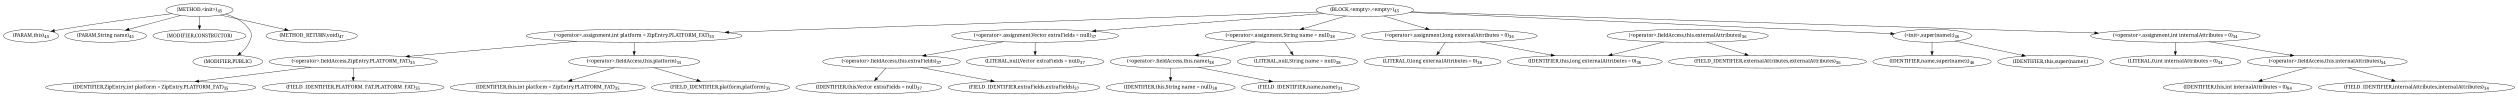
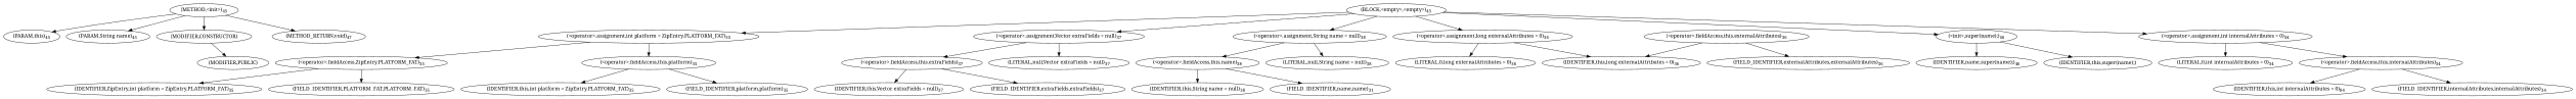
  digraph {
    fontname="Noto Serif"
    node [fontname="Noto Serif"]
    edge [fontname="Noto Serif"]
    n1 [label=<(METHOD,&lt;init&gt;)<SUB>45</SUB>>]
    n2 [label=<(PARAM,this)<SUB>45</SUB>>]
    n3 [label=<(PARAM,String name)<SUB>45</SUB>>]
    n4 [label=<(MODIFIER,CONSTRUCTOR)>]
    n5 [label=<(MODIFIER,PUBLIC)>]
    n6 [label=<(METHOD_RETURN,void)<SUB>47</SUB>>]
    n7 [label=<(BLOCK,&lt;empty&gt;,&lt;empty&gt;)<SUB>45</SUB>>]
    n8 [label=<(&lt;operator&gt;.assignment,int internalAttributes = 0)<SUB>34</SUB>>]
    n9 [label=<(&lt;operator&gt;.assignment,int platform = ZipEntry.PLATFORM_FAT)<SUB>35</SUB>>]
    n10 [label=<(&lt;operator&gt;.assignment,long externalAttributes = 0)<SUB>36</SUB>>]
    n11 [label=<(&lt;operator&gt;.assignment,Vector extraFields = null)<SUB>37</SUB>>]
    n12 [label=<(&lt;operator&gt;.assignment,String name = null)<SUB>38</SUB>>]
    n13 [label=<(&lt;init&gt;,super(name);)<SUB>46</SUB>>]
    n14 [label=<(&lt;operator&gt;.fieldAccess,this.internalAttributes)<SUB>34</SUB>>]
    n15 [label=<(LITERAL,0,int internalAttributes = 0)<SUB>34</SUB>>]
    n16 [label=<(&lt;operator&gt;.fieldAccess,this.platform)<SUB>35</SUB>>]
    n17 [label=<(&lt;operator&gt;.fieldAccess,ZipEntry.PLATFORM_FAT)<SUB>35</SUB>>]
    n18 [label=<(LITERAL,0,long externalAttributes = 0)<SUB>36</SUB>>]
    n19 [label=<(IDENTIFIER,this,long externalAttributes = 0)<SUB>36</SUB>>]
    n20 [label=<(&lt;operator&gt;.fieldAccess,this.extraFields)<SUB>37</SUB>>]
    n21 [label=<(LITERAL,null,Vector extraFields = null)<SUB>37</SUB>>]
    n22 [label=<(&lt;operator&gt;.fieldAccess,this.name)<SUB>38</SUB>>]
    n23 [label=<(LITERAL,null,String name = null)<SUB>38</SUB>>]
    n24 [label=<(IDENTIFIER,this,super(name);)>]
    n25 [label=<(IDENTIFIER,name,super(name);)<SUB>46</SUB>>]
    n26 [label=<(IDENTIFIER,this,int internalAttributes = 0)<SUB>84</SUB>>]
    n27 [label=<(FIELD_IDENTIFIER,internalAttributes,internalAttributes)<SUB>34</SUB>>]
    n28 [label=<(IDENTIFIER,this,int platform = ZipEntry.PLATFORM_FAT)<SUB>35</SUB>>]
    n29 [label=<(FIELD_IDENTIFIER,platform,platform)<SUB>35</SUB>>]
    n30 [label=<(IDENTIFIER,ZipEntry,int platform = ZipEntry.PLATFORM_FAT)<SUB>35</SUB>>]
    n31 [label=<(FIELD_IDENTIFIER,PLATFORM_FAT,PLATFORM_FAT)<SUB>35</SUB>>]
    n32 [label=<(&lt;operator&gt;.fieldAccess,this.externalAttributes)<SUB>36</SUB>>]
    n33 [label=<(FIELD_IDENTIFIER,externalAttributes,externalAttributes)<SUB>36</SUB>>]
    n34 [label=<(IDENTIFIER,this,Vector extraFields = null)<SUB>37</SUB>>]
    n35 [label=<(FIELD_IDENTIFIER,extraFields,extraFields)<SUB>37</SUB>>]
    n36 [label=<(IDENTIFIER,this,String name = null)<SUB>38</SUB>>]
    n37 [label=<(FIELD_IDENTIFIER,name,name)<SUB>31</SUB>>]
    n1 -> n2
    n1 -> n3
    n1 -> n4
-   n1 -> n5
+   n4 -> n5
    n1 -> n6
    n7 -> n8
    n7 -> n9
    n7 -> n10
    n7 -> n11
    n7 -> n12
    n7 -> n13
    n8 -> n14
    n8 -> n15
    n9 -> n16
    n9 -> n17
    n10 -> n18
    n10 -> n19
    n11 -> n20
    n11 -> n21
    n12 -> n22
    n12 -> n23
    n13 -> n24
    n13 -> n25
    n14 -> n26
    n14 -> n27
    n16 -> n28
    n16 -> n29
    n17 -> n30
    n17 -> n31
    n20 -> n34
    n20 -> n35
    n22 -> n36
    n22 -> n37
    n32 -> n19
    n32 -> n33
  }
